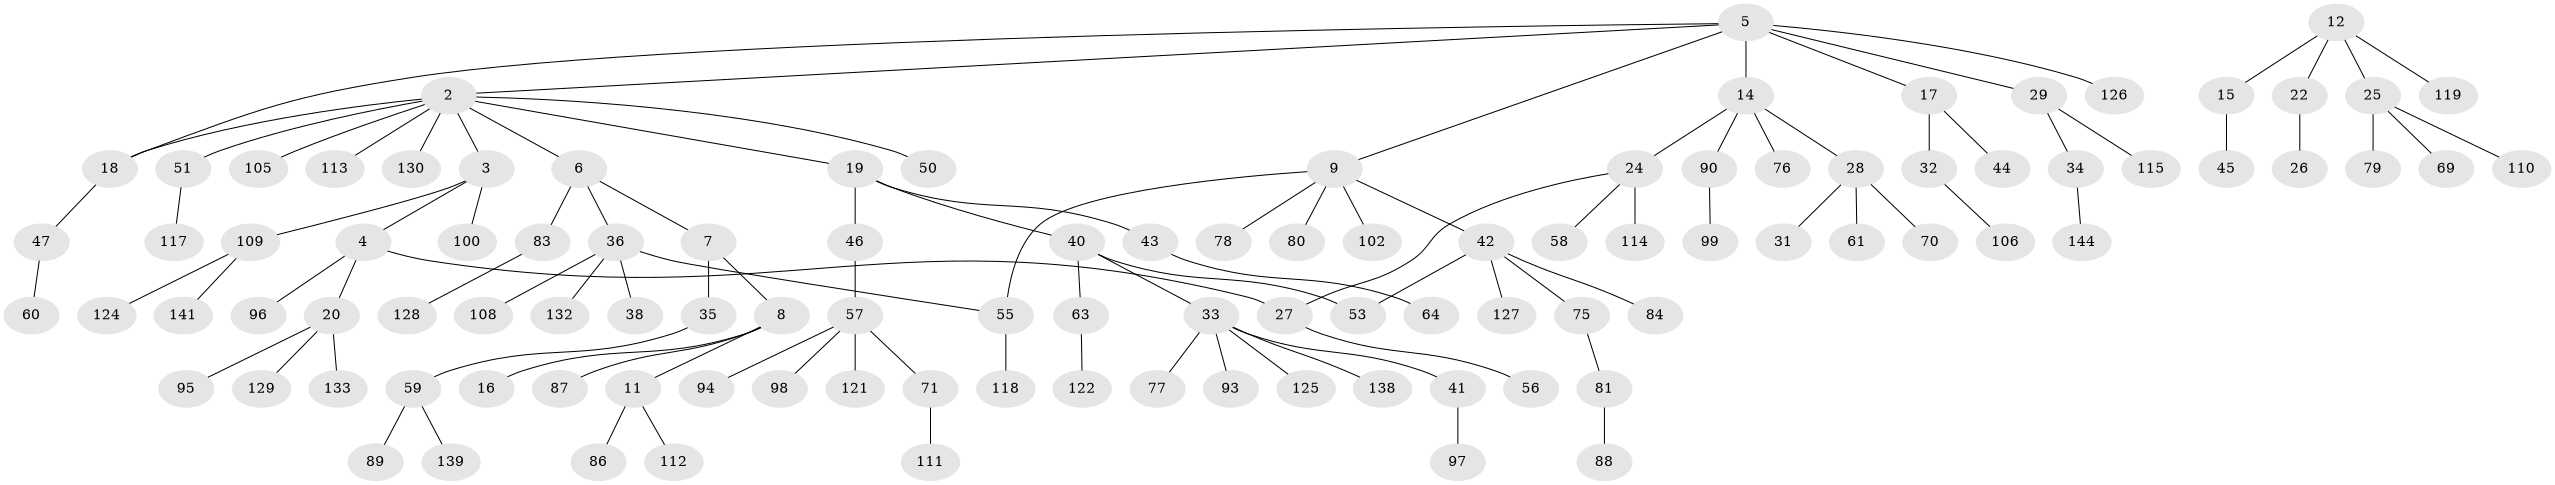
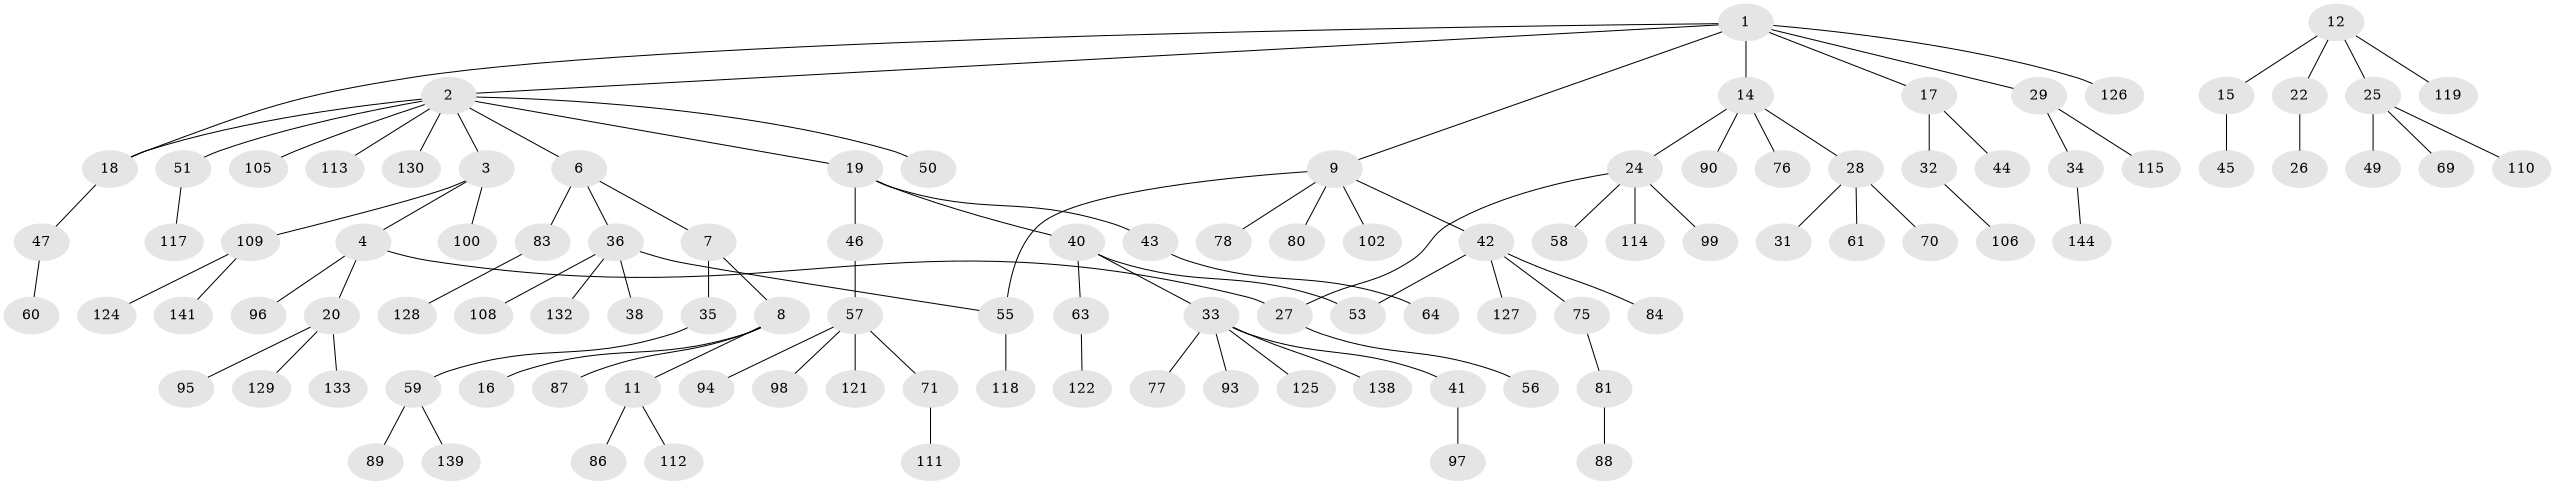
  graph {
    node [color=gray90 style=filled]
-   1 [super="+10" label=5]
+   1 [super="+10"]
    2 [super="+5"]
    9 [super="+120"]
    14 [super="+23"]
    17 [super="+101"]
    18 [super="+79"]
    29 [super="+88"]
    126
    3 [super="+61"]
    6
    19 [super="+37"]
    50
    51
    105
    113
    130
    42 [super="+67"]
    55
    78
    80
    102
    24 [super="+143"]
    28 [super="+62"]
    76
    90 [super="+103"]
    32
    44
    47 [super="+52"]
    34 [super="+104"]
    115
    4 [super="+135"]
    100
    109 [super="+116"]
    7 [super="+142"]
    36 [super="+54"]
    83
    40
    43
    46
    117
    20 [super="+39"]
    27 [super="+48"]
    96
    124
    141
    95
    129
    133
    56
    8 [super="+21"]
    35
    33 [super="+68"]
    41 [super="+72"]
    77
    93
    125
    138
    38
    108 [super="+131"]
    132
    128
    11
    16 [super="+85"]
    87
    59 [super="+66"]
    86
    112
    12 [super="+13"]
    15 [super="+74"]
    22
    25 [super="+30"]
    119
    53 [super="+123"]
    75
    84
    127
    118
    45
    26
-   49 [label=79]
+   49
    69
    110
    58
    99
    114
    70
    31 [super="+92"]
    n88 [label=61]
    106
    60 [super="+73"]
    63 [super="+107"]
    64 [super="+136"]
    57 [super="+65"]
    144
    97 [super="+140"]
    89
    139
    122
    81
    71
    94
    98
    121
    111
    n105 [label=88 super="+134"]
    1 -- 2
    1 -- 9
    1 -- 14
    1 -- 17
    1 -- 18
    1 -- 29
    1 -- 126
    2 -- 18
    2 -- 3
    2 -- 6
    2 -- 19
    2 -- 50
    2 -- 51
    2 -- 105
    2 -- 113
    2 -- 130
    9 -- 42
    9 -- 55
    9 -- 78
    9 -- 80
    9 -- 102
    14 -- 24
    14 -- 28
    14 -- 76
    14 -- 90
    17 -- 32
    17 -- 44
    18 -- 47
    29 -- 34
    29 -- 115
    3 -- 4
    3 -- 100
    3 -- 109
    6 -- 7
    6 -- 36
    6 -- 83
    19 -- 40
    19 -- 43
    19 -- 46
    51 -- 117
    42 -- 53
    42 -- 75
    42 -- 84
    42 -- 127
    55 -- 118
    24 -- 27
    24 -- 58
-   90 -- 99
+   24 -- 99
    24 -- 114
    28 -- 70
    28 -- 31
    28 -- n88
    32 -- 106
    47 -- 60
    34 -- 144
    4 -- 20
    4 -- 27
    4 -- 96
    109 -- 124
    109 -- 141
    7 -- 8
    7 -- 35
    36 -- 55
    36 -- 38
    36 -- 108
    36 -- 132
    83 -- 128
    40 -- 33
    40 -- 53
    40 -- 63
    43 -- 64
    46 -- 57
    20 -- 95
    20 -- 129
    20 -- 133
    27 -- 56
    8 -- 11
    8 -- 16
    8 -- 87
    35 -- 59
    33 -- 41
    33 -- 77
    33 -- 93
    33 -- 125
    33 -- 138
    41 -- 97
    11 -- 86
    11 -- 112
    59 -- 89
    59 -- 139
    12 -- 15
    12 -- 22
    12 -- 25
    12 -- 119
    15 -- 45
    22 -- 26
    25 -- 49
    25 -- 69
    25 -- 110
    75 -- 81
    63 -- 122
    57 -- 71
    57 -- 94
    57 -- 98
    57 -- 121
    81 -- n105
    71 -- 111
  }
